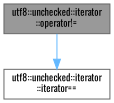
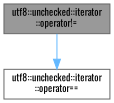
  digraph {
    rankdir=TB
    fontname=Oswald
    node [fontname=Oswald fontsize=10 shape=box style=filled]
    n1 [color=gray40 fillcolor=grey60 fontcolor=black height=0.2 label="utf8::unchecked::iterator\l::operator!=" width=0.4]
-   n2 [color=grey40 fillcolor=white height=0.2 label="utf8::unchecked::iterator\l::iterator==" width=0.4]
+   n2 [color=grey40 fillcolor=white height=0.2 label="utf8::unchecked::iterator\l::operator==" width=0.4]
    n1 -> n2 [color=steelblue1 fontname=Oswald fontsize=10 labelfontname=Helvetica labelfontsize=10 style=solid]
  }
